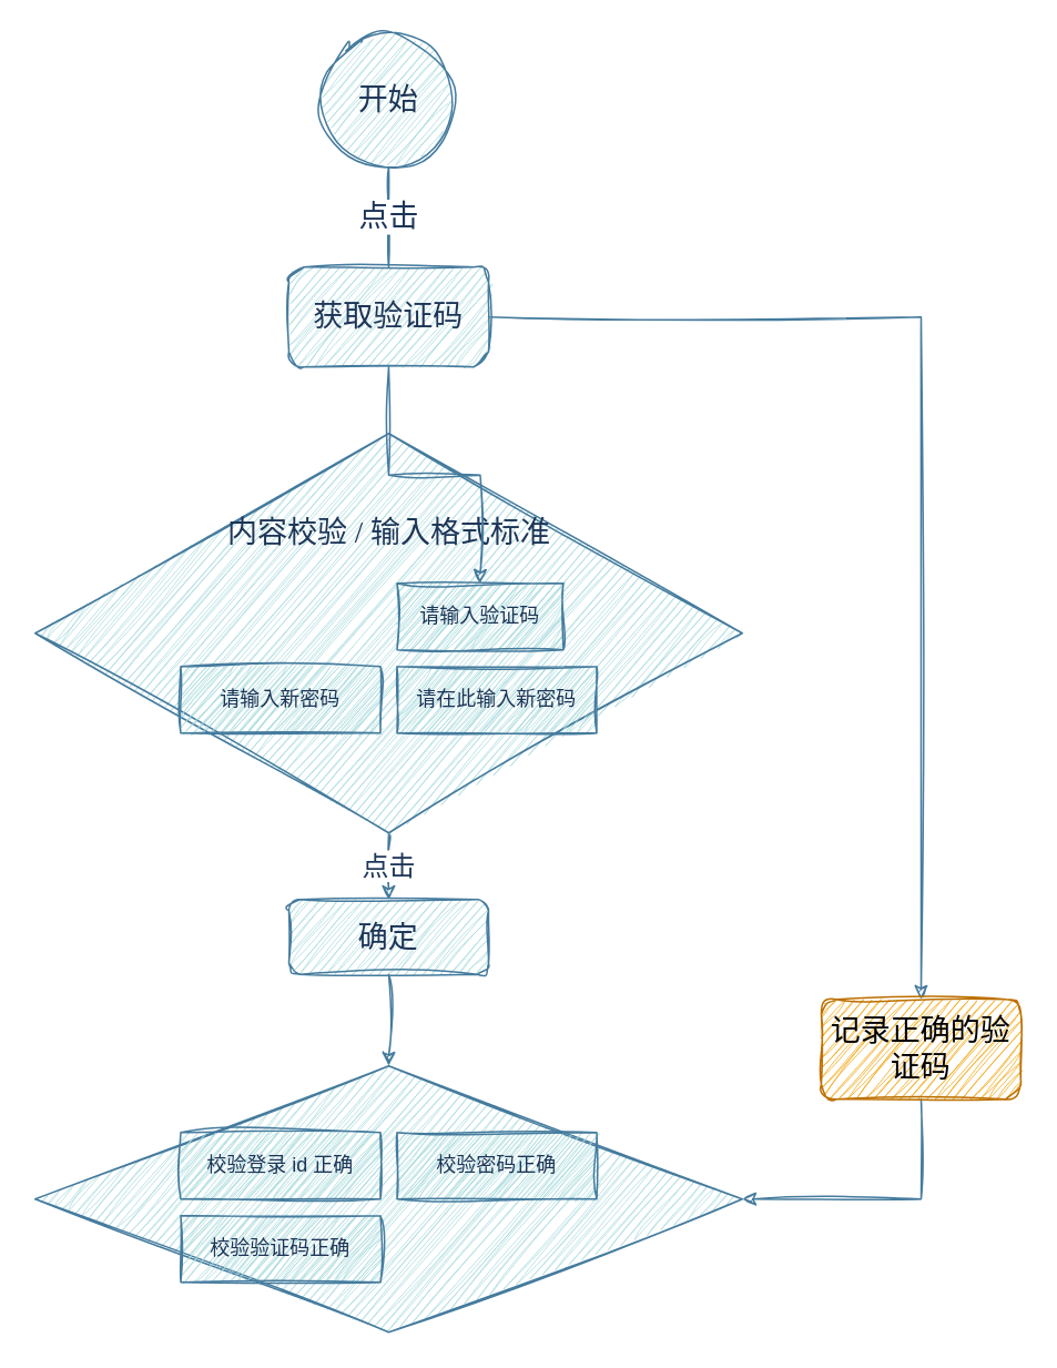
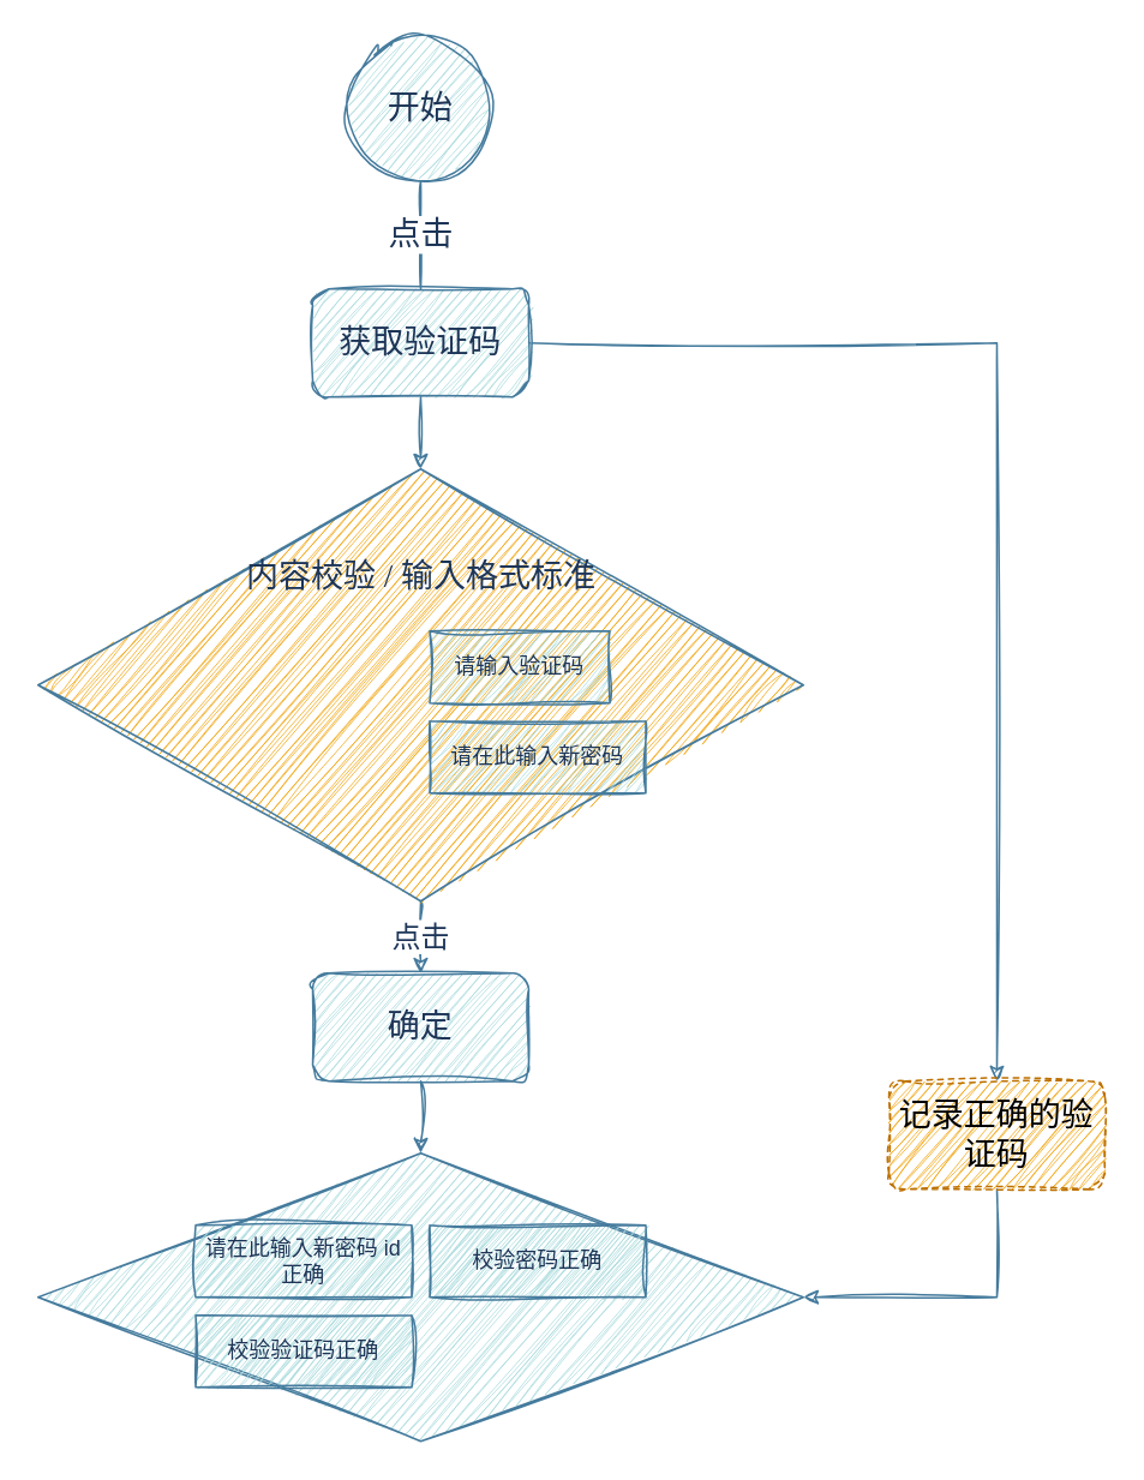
  <mxCell id="0" />
  <mxCell id="1" parent="0" />
  <mxCell id="2" value="点击" style="edgeStyle=orthogonalEdgeStyle;rounded=0;sketch=1;hachureGap=4;jiggle=2;curveFitting=1;orthogonalLoop=1;jettySize=auto;html=1;exitX=0.5;exitY=1;exitDx=0;exitDy=0;strokeColor=#457B9D;fontFamily=Architects Daughter;fontSource=https%3A%2F%2Ffonts.googleapis.com%2Fcss%3Ffamily%3DArchitects%2BDaughter;fontSize=16;fontColor=#1D3557;fillColor=#A8DADC;" edge="1" parent="1" source="3" target="10"><mxGeometry relative="1" as="geometry" /></mxCell>
- <mxCell id="3" value="&lt;br style=&quot;font-size: 18px;&quot;&gt;&lt;br style=&quot;font-size: 18px;&quot;&gt;内容校验 / 输入格式标准" style="rhombus;whiteSpace=wrap;html=1;sketch=1;hachureGap=4;jiggle=2;curveFitting=1;strokeColor=#457B9D;fontFamily=Architects Daughter;fontSource=https%3A%2F%2Ffonts.googleapis.com%2Fcss%3Ffamily%3DArchitects%2BDaughter;fontSize=18;fontColor=#1D3557;fillColor=#A8DADC;verticalAlign=top;" vertex="1" parent="1"><mxGeometry x="20.5" y="260" width="425" height="240" as="geometry" /></mxCell>
+ <mxCell id="3" value="&lt;br style=&quot;font-size: 18px;&quot;&gt;&lt;br style=&quot;font-size: 18px;&quot;&gt;内容校验 / 输入格式标准" style="rhombus;whiteSpace=wrap;html=1;sketch=1;hachureGap=4;jiggle=2;curveFitting=1;strokeColor=#457B9D;fontFamily=Architects Daughter;fontSource=https%3A%2F%2Ffonts.googleapis.com%2Fcss%3Ffamily%3DArchitects%2BDaughter;fontSize=18;fontColor=#1D3557;fillColor=#f0a30a;verticalAlign=top;" vertex="1" parent="1"><mxGeometry x="20.5" y="260" width="425" height="240" as="geometry" /></mxCell>
  <mxCell id="4" value="点击" style="edgeStyle=orthogonalEdgeStyle;rounded=0;sketch=1;hachureGap=4;jiggle=2;curveFitting=1;orthogonalLoop=1;jettySize=auto;html=1;exitX=0.5;exitY=1;exitDx=0;exitDy=0;entryX=0.5;entryY=0;entryDx=0;entryDy=0;strokeColor=#457B9D;fontFamily=Architects Daughter;fontSource=https%3A%2F%2Ffonts.googleapis.com%2Fcss%3Ffamily%3DArchitects%2BDaughter;fontSize=18;fontColor=#1D3557;fillColor=#A8DADC;endArrow=none;" edge="1" parent="1" source="5" target="13"><mxGeometry relative="1" as="geometry" /></mxCell>
  <mxCell id="5" value="开始" style="ellipse;whiteSpace=wrap;html=1;aspect=fixed;rounded=0;sketch=1;curveFitting=1;jiggle=2;labelBackgroundColor=none;fillColor=#A8DADC;strokeColor=#457B9D;fontColor=#1D3557;fontSize=18;" vertex="1" parent="1"><mxGeometry x="193" y="20" width="80" height="80" as="geometry" /></mxCell>
  <mxCell id="6" value="请输入验证码" style="rounded=0;whiteSpace=wrap;html=1;sketch=1;curveFitting=1;jiggle=2;labelBackgroundColor=none;fillColor=#A8DADC;strokeColor=#457B9D;fontColor=#1D3557;" vertex="1" parent="1"><mxGeometry x="238" y="350" width="100" height="40" as="geometry" /></mxCell>
- <mxCell id="7" value="请输入新密码" style="rounded=0;whiteSpace=wrap;html=1;sketch=1;curveFitting=1;jiggle=2;labelBackgroundColor=none;fillColor=#A8DADC;strokeColor=#457B9D;fontColor=#1D3557;" vertex="1" parent="1"><mxGeometry x="108" y="400" width="120" height="40" as="geometry" /></mxCell>
  <mxCell id="8" value="请在此输入新密码" style="rounded=0;whiteSpace=wrap;html=1;sketch=1;curveFitting=1;jiggle=2;labelBackgroundColor=none;fillColor=#A8DADC;strokeColor=#457B9D;fontColor=#1D3557;" vertex="1" parent="1"><mxGeometry x="238" y="400" width="120" height="40" as="geometry" /></mxCell>
  <mxCell id="9" style="edgeStyle=orthogonalEdgeStyle;rounded=0;sketch=1;hachureGap=4;jiggle=2;curveFitting=1;orthogonalLoop=1;jettySize=auto;html=1;exitX=0.5;exitY=1;exitDx=0;exitDy=0;strokeColor=#457B9D;fontFamily=Architects Daughter;fontSource=https%3A%2F%2Ffonts.googleapis.com%2Fcss%3Ffamily%3DArchitects%2BDaughter;fontSize=16;fontColor=#1D3557;fillColor=#A8DADC;" edge="1" parent="1" source="10" target="16"><mxGeometry relative="1" as="geometry" /></mxCell>
- <mxCell id="10" value="确定" style="rounded=1;whiteSpace=wrap;html=1;sketch=1;hachureGap=4;jiggle=2;curveFitting=1;strokeColor=#457B9D;fontFamily=Architects Daughter;fontSource=https%3A%2F%2Ffonts.googleapis.com%2Fcss%3Ffamily%3DArchitects%2BDaughter;fontSize=18;fontColor=#1D3557;fillColor=#A8DADC;" vertex="1" parent="1"><mxGeometry x="173" y="540" width="120" height="45" as="geometry" /></mxCell>
- <mxCell id="11" style="edgeStyle=orthogonalEdgeStyle;rounded=0;sketch=1;hachureGap=4;jiggle=2;curveFitting=1;orthogonalLoop=1;jettySize=auto;html=1;exitX=0.5;exitY=1;exitDx=0;exitDy=0;strokeColor=#457B9D;fontFamily=Architects Daughter;fontSource=https%3A%2F%2Ffonts.googleapis.com%2Fcss%3Ffamily%3DArchitects%2BDaughter;fontSize=16;fontColor=#1D3557;fillColor=#A8DADC;" edge="1" parent="1" source="13" target="6"><mxGeometry relative="1" as="geometry" /></mxCell>
+ <mxCell id="10" value="确定" style="rounded=1;whiteSpace=wrap;html=1;sketch=1;hachureGap=4;jiggle=2;curveFitting=1;strokeColor=#457B9D;fontFamily=Architects Daughter;fontSource=https%3A%2F%2Ffonts.googleapis.com%2Fcss%3Ffamily%3DArchitects%2BDaughter;fontSize=18;fontColor=#1D3557;fillColor=#A8DADC;" vertex="1" parent="1"><mxGeometry x="173" y="540" width="120" height="60" as="geometry" /></mxCell>
+ <mxCell id="11" style="edgeStyle=orthogonalEdgeStyle;rounded=0;sketch=1;hachureGap=4;jiggle=2;curveFitting=1;orthogonalLoop=1;jettySize=auto;html=1;exitX=0.5;exitY=1;exitDx=0;exitDy=0;entryX=0.5;entryY=0;entryDx=0;entryDy=0;strokeColor=#457B9D;fontFamily=Architects Daughter;fontSource=https%3A%2F%2Ffonts.googleapis.com%2Fcss%3Ffamily%3DArchitects%2BDaughter;fontSize=16;fontColor=#1D3557;fillColor=#A8DADC;" edge="1" parent="1" source="13" target="3"><mxGeometry relative="1" as="geometry" /></mxCell>
  <mxCell id="12" style="edgeStyle=orthogonalEdgeStyle;rounded=0;sketch=1;hachureGap=4;jiggle=2;curveFitting=1;orthogonalLoop=1;jettySize=auto;html=1;exitX=1;exitY=0.5;exitDx=0;exitDy=0;strokeColor=#457B9D;fontFamily=Architects Daughter;fontSource=https%3A%2F%2Ffonts.googleapis.com%2Fcss%3Ffamily%3DArchitects%2BDaughter;fontSize=16;fontColor=#1D3557;fillColor=#A8DADC;" edge="1" parent="1" source="13" target="15"><mxGeometry relative="1" as="geometry" /></mxCell>
  <mxCell id="13" value="获取验证码" style="rounded=1;whiteSpace=wrap;html=1;sketch=1;hachureGap=4;jiggle=2;curveFitting=1;strokeColor=#457B9D;fontFamily=Architects Daughter;fontSource=https%3A%2F%2Ffonts.googleapis.com%2Fcss%3Ffamily%3DArchitects%2BDaughter;fontSize=18;fontColor=#1D3557;fillColor=#A8DADC;" vertex="1" parent="1"><mxGeometry x="173" y="160" width="120" height="60" as="geometry" /></mxCell>
  <mxCell id="14" style="edgeStyle=orthogonalEdgeStyle;rounded=0;sketch=1;hachureGap=4;jiggle=2;curveFitting=1;orthogonalLoop=1;jettySize=auto;html=1;exitX=0.5;exitY=1;exitDx=0;exitDy=0;strokeColor=#457B9D;fontFamily=Architects Daughter;fontSource=https%3A%2F%2Ffonts.googleapis.com%2Fcss%3Ffamily%3DArchitects%2BDaughter;fontSize=16;fontColor=#1D3557;fillColor=#A8DADC;entryX=1;entryY=0.5;entryDx=0;entryDy=0;" edge="1" parent="1" source="15" target="16"><mxGeometry relative="1" as="geometry" /></mxCell>
- <mxCell id="15" value="记录正确的验证码" style="rounded=1;whiteSpace=wrap;html=1;sketch=1;hachureGap=4;jiggle=2;curveFitting=1;strokeColor=#BD7000;fontFamily=Architects Daughter;fontSource=https%3A%2F%2Ffonts.googleapis.com%2Fcss%3Ffamily%3DArchitects%2BDaughter;fontSize=18;fillColor=#f0a30a;fontColor=#000000;" vertex="1" parent="1"><mxGeometry x="493" y="600" width="120" height="60" as="geometry" /></mxCell>
+ <mxCell id="15" value="记录正确的验证码" style="rounded=1;whiteSpace=wrap;html=1;sketch=1;hachureGap=4;jiggle=2;curveFitting=1;strokeColor=#BD7000;fontFamily=Architects Daughter;fontSource=https%3A%2F%2Ffonts.googleapis.com%2Fcss%3Ffamily%3DArchitects%2BDaughter;fontSize=18;fillColor=#f0a30a;fontColor=#000000;dashed=1;" vertex="1" parent="1"><mxGeometry x="493" y="600" width="120" height="60" as="geometry" /></mxCell>
  <mxCell id="16" value="" style="rhombus;whiteSpace=wrap;html=1;sketch=1;hachureGap=4;jiggle=2;curveFitting=1;strokeColor=#457B9D;fontFamily=Architects Daughter;fontSource=https%3A%2F%2Ffonts.googleapis.com%2Fcss%3Ffamily%3DArchitects%2BDaughter;fontSize=18;fontColor=#1D3557;fillColor=#A8DADC;verticalAlign=top;" vertex="1" parent="1"><mxGeometry x="20.5" y="640" width="425" height="160" as="geometry" /></mxCell>
  <mxCell id="17" value="校验验证码正确" style="rounded=0;whiteSpace=wrap;html=1;sketch=1;curveFitting=1;jiggle=2;labelBackgroundColor=none;fillColor=#A8DADC;strokeColor=#457B9D;fontColor=#1D3557;" vertex="1" parent="1"><mxGeometry x="108" y="730" width="120" height="40" as="geometry" /></mxCell>
- <mxCell id="18" value="校验登录 id 正确" style="rounded=0;whiteSpace=wrap;html=1;sketch=1;curveFitting=1;jiggle=2;labelBackgroundColor=none;fillColor=#A8DADC;strokeColor=#457B9D;fontColor=#1D3557;" vertex="1" parent="1"><mxGeometry x="108" y="680" width="120" height="40" as="geometry" /></mxCell>
+ <mxCell id="18" value="请在此输入新密码 id 正确" style="rounded=0;whiteSpace=wrap;html=1;sketch=1;curveFitting=1;jiggle=2;labelBackgroundColor=none;fillColor=#A8DADC;strokeColor=#457B9D;fontColor=#1D3557;" vertex="1" parent="1"><mxGeometry x="108" y="680" width="120" height="40" as="geometry" /></mxCell>
  <mxCell id="19" value="校验密码正确" style="rounded=0;whiteSpace=wrap;html=1;sketch=1;curveFitting=1;jiggle=2;labelBackgroundColor=none;fillColor=#A8DADC;strokeColor=#457B9D;fontColor=#1D3557;" vertex="1" parent="1"><mxGeometry x="238" y="680" width="120" height="40" as="geometry" /></mxCell>
